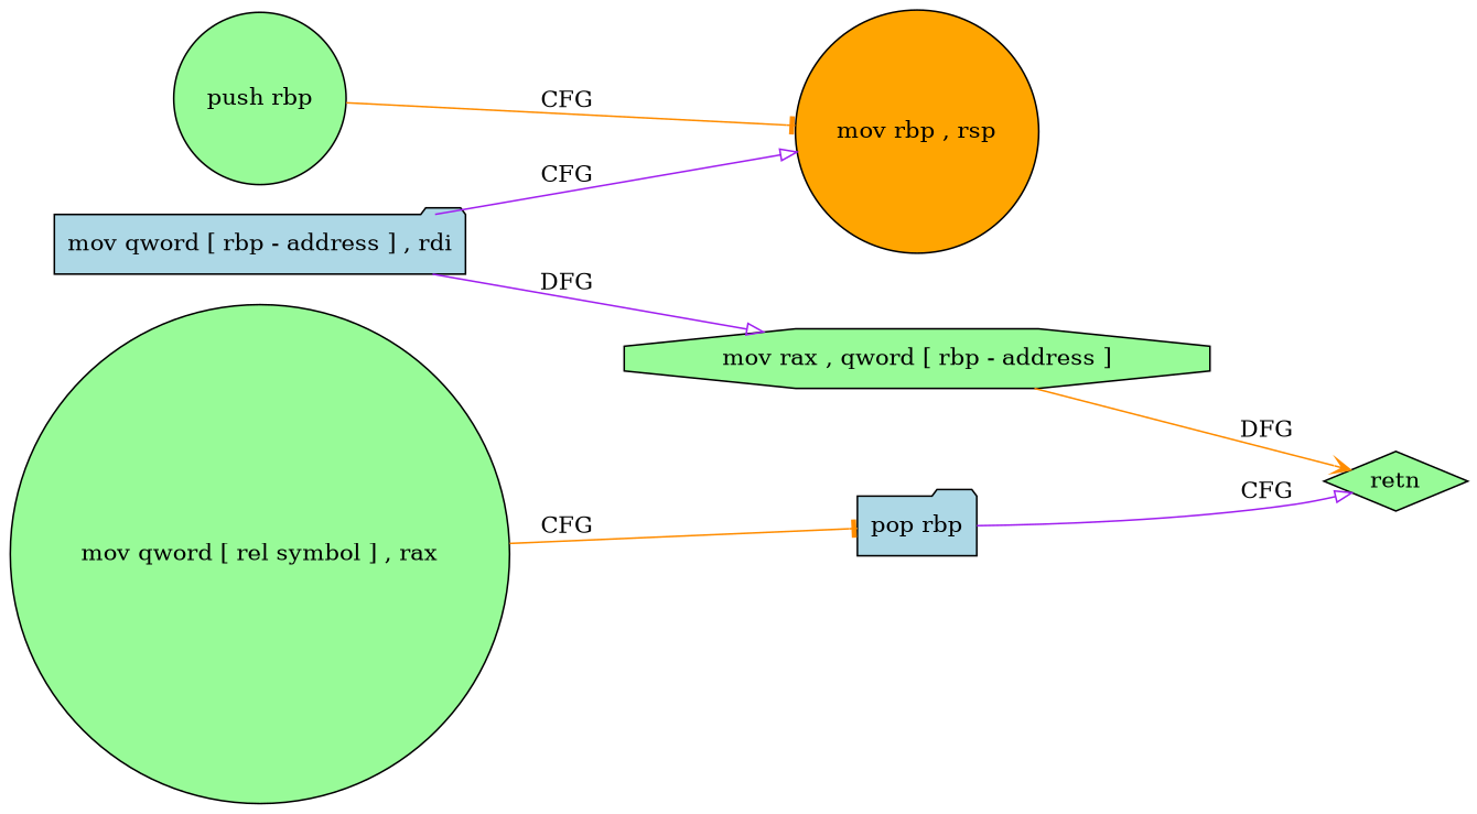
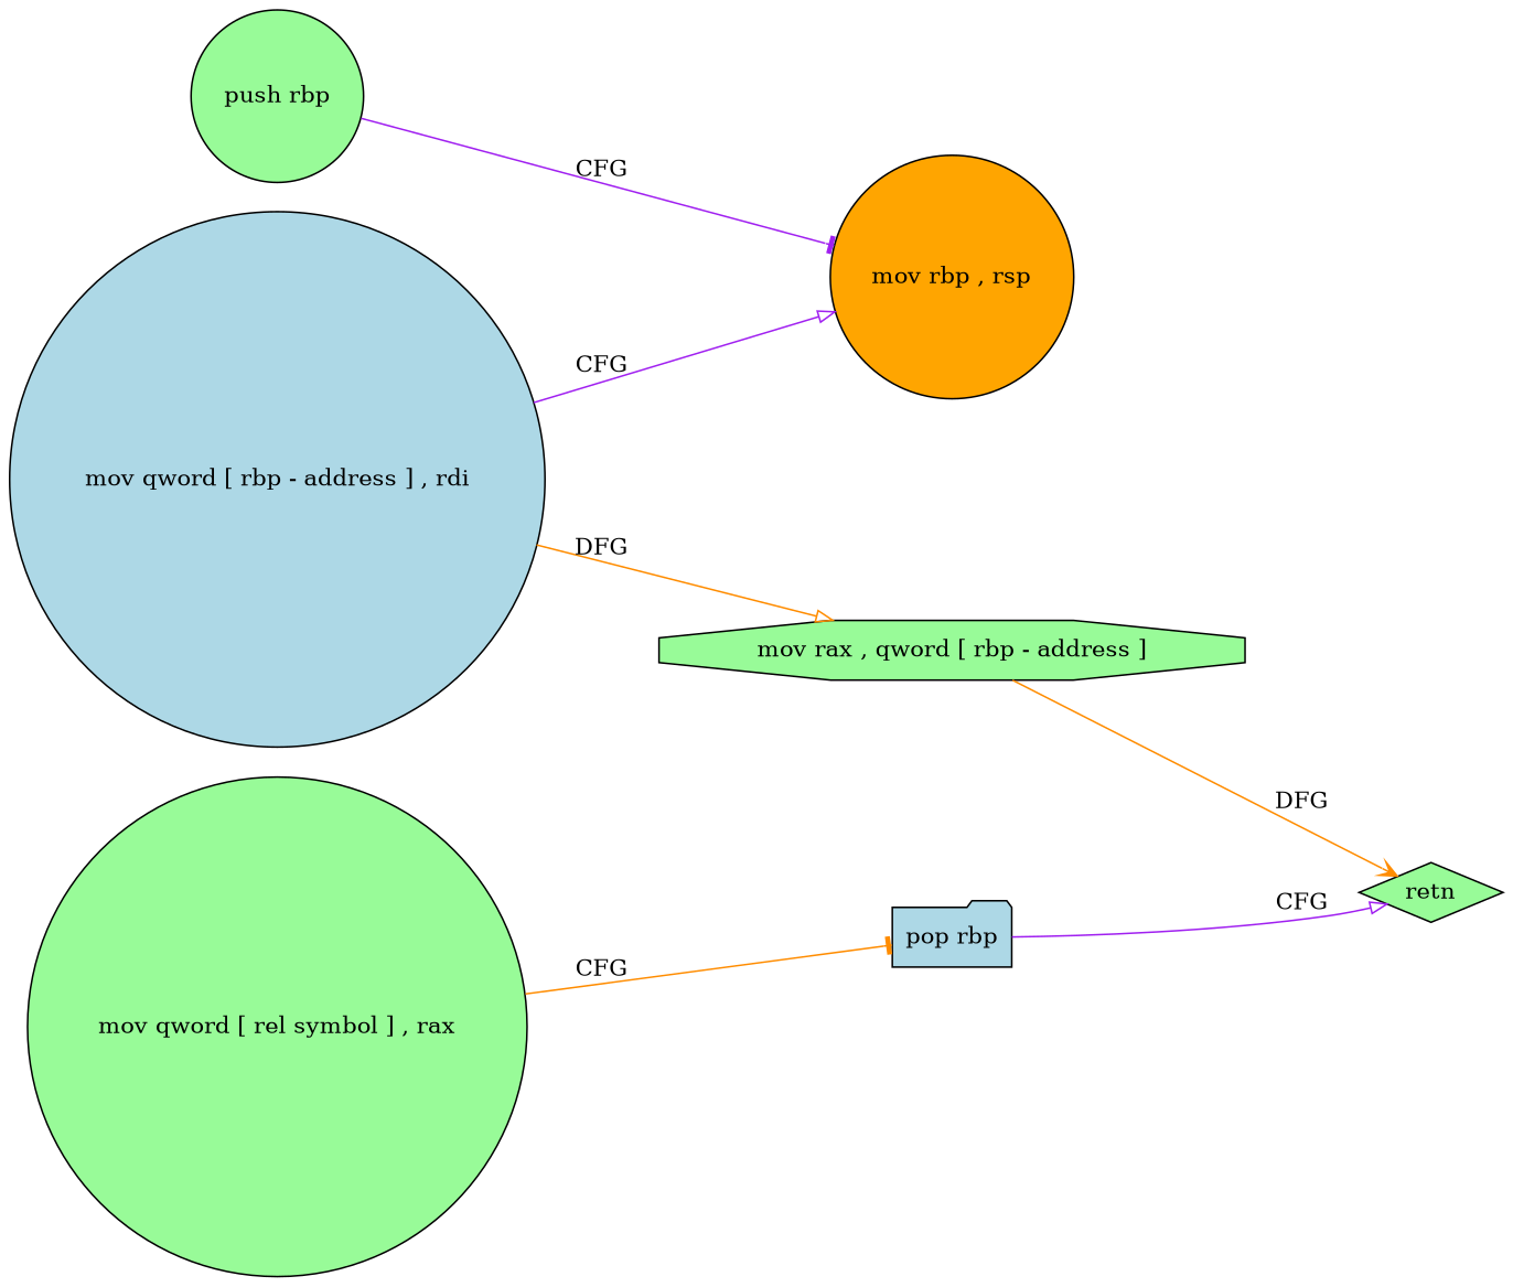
  digraph {
    rankdir=LR
    node [fillcolor=palegreen shape=circle style=filled]
    edge [arrowhead=onormal color=darkorange]
    n1 [label="push rbp"]
    n2 [fillcolor=orange label="mov rbp , rsp"]
-   n3 [fillcolor=lightblue label="mov qword [ rbp - address ] , rdi" shape=folder]
+   n3 [fillcolor=lightblue label="mov qword [ rbp - address ] , rdi"]
    n4 [label="mov rax , qword [ rbp - address ]" shape=octagon]
    n5 [label=retn shape=diamond]
    n6 [label="mov qword [ rel symbol ] , rax"]
    n7 [fillcolor=lightblue label="pop rbp" shape=folder]
-   n1 -> n2 [arrowhead=tee label=CFG]
+   n1 -> n2 [arrowhead=tee color=purple label=CFG]
    n3 -> n2 [color=purple label=CFG]
-   n3 -> n4 [color=purple label=DFG]
+   n3 -> n4 [label=DFG]
    n4 -> n5 [arrowhead=vee label=DFG]
    n6 -> n7 [arrowhead=tee label=CFG]
    n7 -> n5 [color=purple label=CFG]
  }
